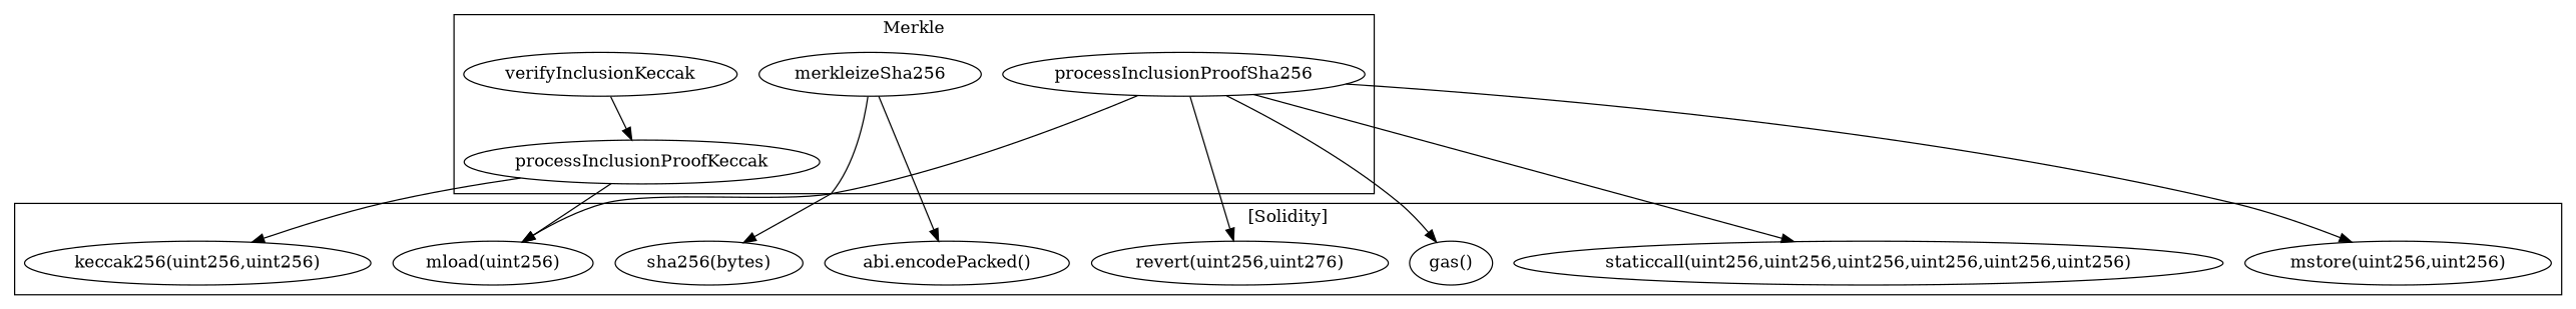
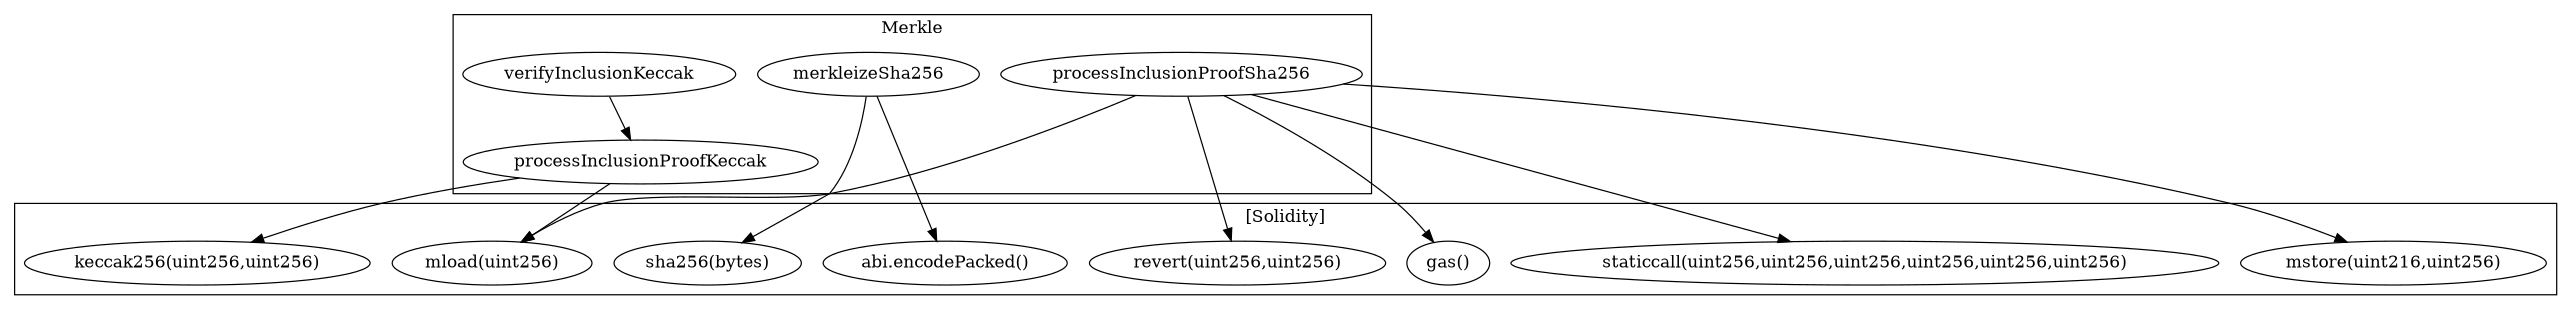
  strict digraph {
    n1 [label=verifyInclusionKeccak]
    n2 [label=processInclusionProofKeccak]
    n3 [label=merkleizeSha256]
    n4 [label=processInclusionProofSha256]
    "sha256(bytes)"
    "abi.encodePacked()"
    "staticcall(uint256,uint256,uint256,uint256,uint256,uint256)"
-   "mstore(uint256,uint256)"
+   "mstore(uint256,uint256)" [label="mstore(uint216,uint256)"]
    "mload(uint256)"
-   "revert(uint256,uint256)" [label="revert(uint256,uint276)"]
+   "revert(uint256,uint256)"
    "gas()"
    "keccak256(uint256,uint256)"
    subgraph cluster_1 {
      label=Merkle
      n1
      n2
      n3
      n4
    }
    subgraph cluster_2 {
      label="[Solidity]"
      "sha256(bytes)"
      "abi.encodePacked()"
      "staticcall(uint256,uint256,uint256,uint256,uint256,uint256)"
      "mstore(uint256,uint256)"
      "mload(uint256)"
      "revert(uint256,uint256)"
      "gas()"
      "keccak256(uint256,uint256)"
    }
    n1 -> n2
    n2 -> "mload(uint256)"
    n2 -> "keccak256(uint256,uint256)"
    n3 -> "sha256(bytes)"
    n3 -> "abi.encodePacked()"
    n4 -> "staticcall(uint256,uint256,uint256,uint256,uint256,uint256)"
    n4 -> "mstore(uint256,uint256)"
    n4 -> "mload(uint256)"
    n4 -> "revert(uint256,uint256)"
    n4 -> "gas()"
  }
